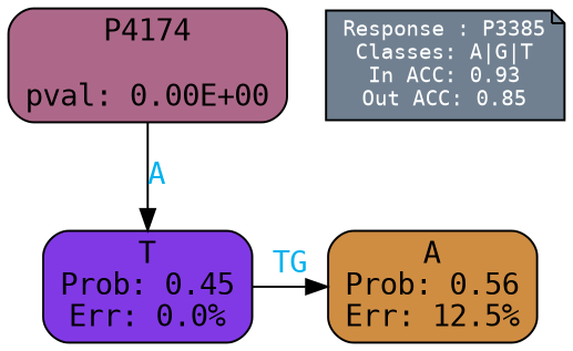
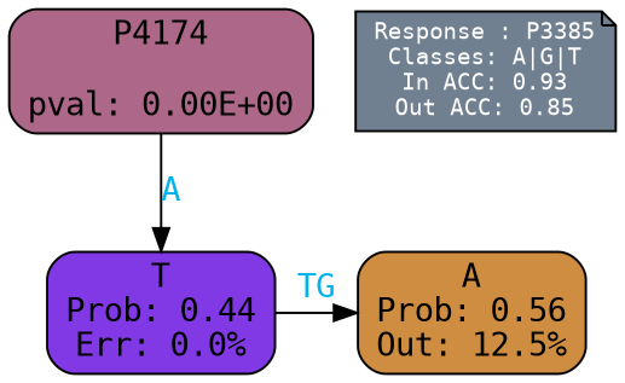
  digraph {
    fontname="DejaVu Sans Mono"
    ranksep=equally
    splines=polylines
    node [color=black fontname="DejaVu Sans Mono" shape=box style="filled, rounded"]
    edge [fontcolor=deepskyblue2 fontname="DejaVu Sans Mono"]
-   n1 [fillcolor="#8139e5" label="T\nProb: 0.45\nErr: 0.0%"]
-   n2 [fillcolor="#cf8d42" label="A\nProb: 0.56\nErr: 12.5%"]
+   n1 [fillcolor="#8139e5" label="T\nProb: 0.44\nErr: 0.0%"]
+   n2 [fillcolor="#cf8d42" label="A\nProb: 0.56\nOut: 12.5%"]
    n3 [align=left fillcolor=slategray fontcolor=white fontsize=10 label="Response : P3385\nClasses: A|G|T\nIn ACC: 0.93\nOut ACC: 0.85\n" shape=note style=filled]
    n4 [fillcolor="#ad6889" label="P4174\n\npval: 0.00E+00"]
    subgraph sub_1 {
      rank=same
      n1
      n2
    }
    subgraph sub_2 {
      rank=same
      n3
      n4
    }
    n1 -> n2 [label=TG]
    n4 -> n1 [label=A]
  }
